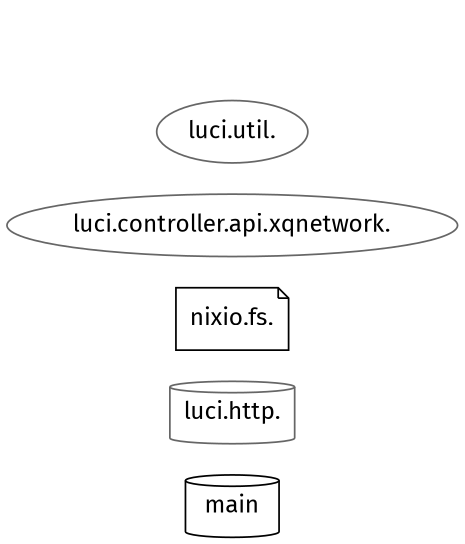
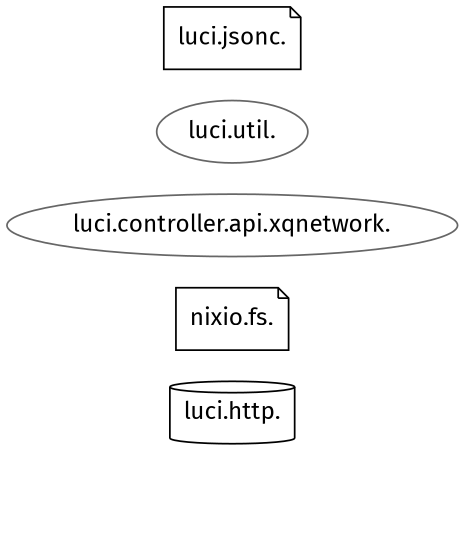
  digraph {
    rankdir=LR
    fontname="Fira Sans"
    node [shape=cylinder color=black fontname="Fira Sans"]
-   n1 [label=main]
-   n2 [label="luci.http." color=gray40]
+   n2 [label="luci.http."]
    n3 [label="nixio.fs." shape=note]
    n4 [label="luci.controller.api.xqnetwork." shape=ellipse color=gray40]
    n5 [label="luci.util." shape=ellipse color=gray40]
+   n6 [label="luci.jsonc." shape=note]
  }
